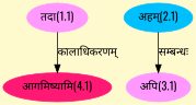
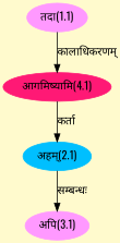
  digraph {
    bgcolor=lemonchiffon1
    compound=true
    fontname=Oswald
    rankdir=BT
    node [color="#FF99FF" fontname=Oswald style=filled]
    edge [dir=back fontname=Oswald]
    n1 [label="तदा(1.1)"]
    n2 [color="#FF1975" label="आगमिष्यामि(4.1)"]
    n3 [color="#00BFFF" label="अहम्(2.1)"]
    n4 [label="अपि(3.1)"]
    n2 -> n1 [label="कालाधिकरणम्"]
+   n3 -> n2 [label="कर्ता"]
    n4 -> n3 [label="सम्बन्धः"]
  }
